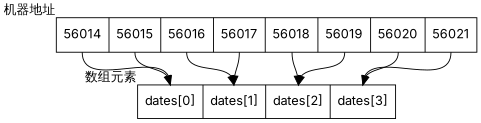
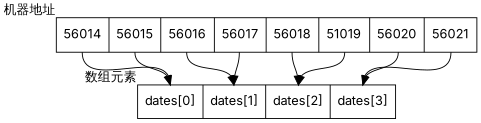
  digraph {
    fontname=Inter
    node [shape=record fontname=Inter]
    edge [headport=f0 fontname=Inter]
-   n1 [label="<f0> 56014|<f1> 56015|<f2> 56016|<f3> 56017|<f4> 56018|<f5> 56019|<f6> 56020|<f7> 56021" xlabel="机器地址"]
+   n1 [label="<f0> 56014|<f1> 56015|<f2> 56016|<f3> 56017|<f4> 56018|<f5> 51019|<f6> 56020|<f7> 56021" xlabel="机器地址"]
    n2 [label="<f0> dates[0]|<f1> dates[1]|<f2> dates[2]|<f3> dates[3]" xlabel="数组元素"]
    n1 -> n2 [tailport=f0]
    n1 -> n2 [tailport=f1]
    n1 -> n2 [headport=f1 tailport=f2]
    n1 -> n2 [headport=f1 tailport=f3]
    n1 -> n2 [headport=f2 tailport=f4]
    n1 -> n2 [headport=f2 tailport=f5]
    n1 -> n2 [headport=f3 tailport=f6]
    n1 -> n2 [headport=f3 tailport=f7]
  }
